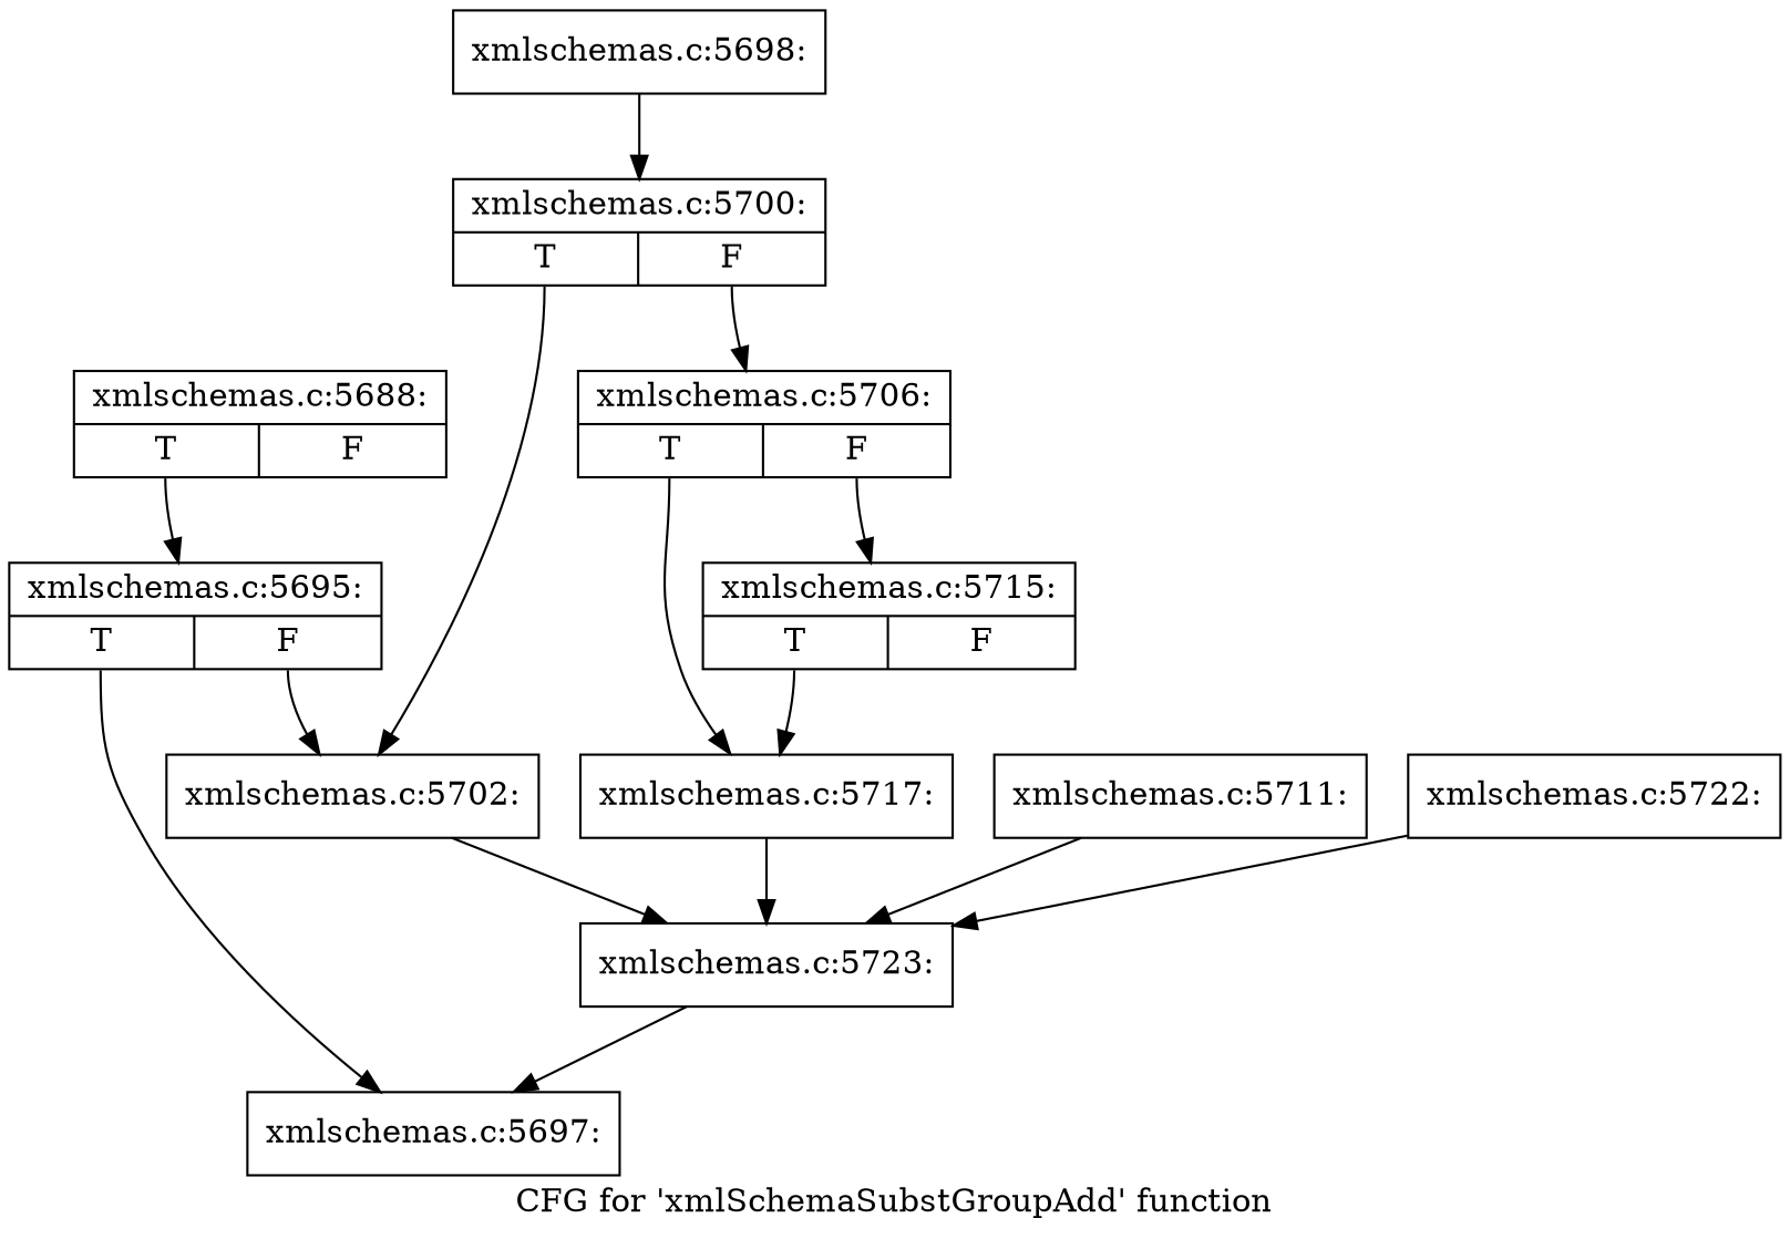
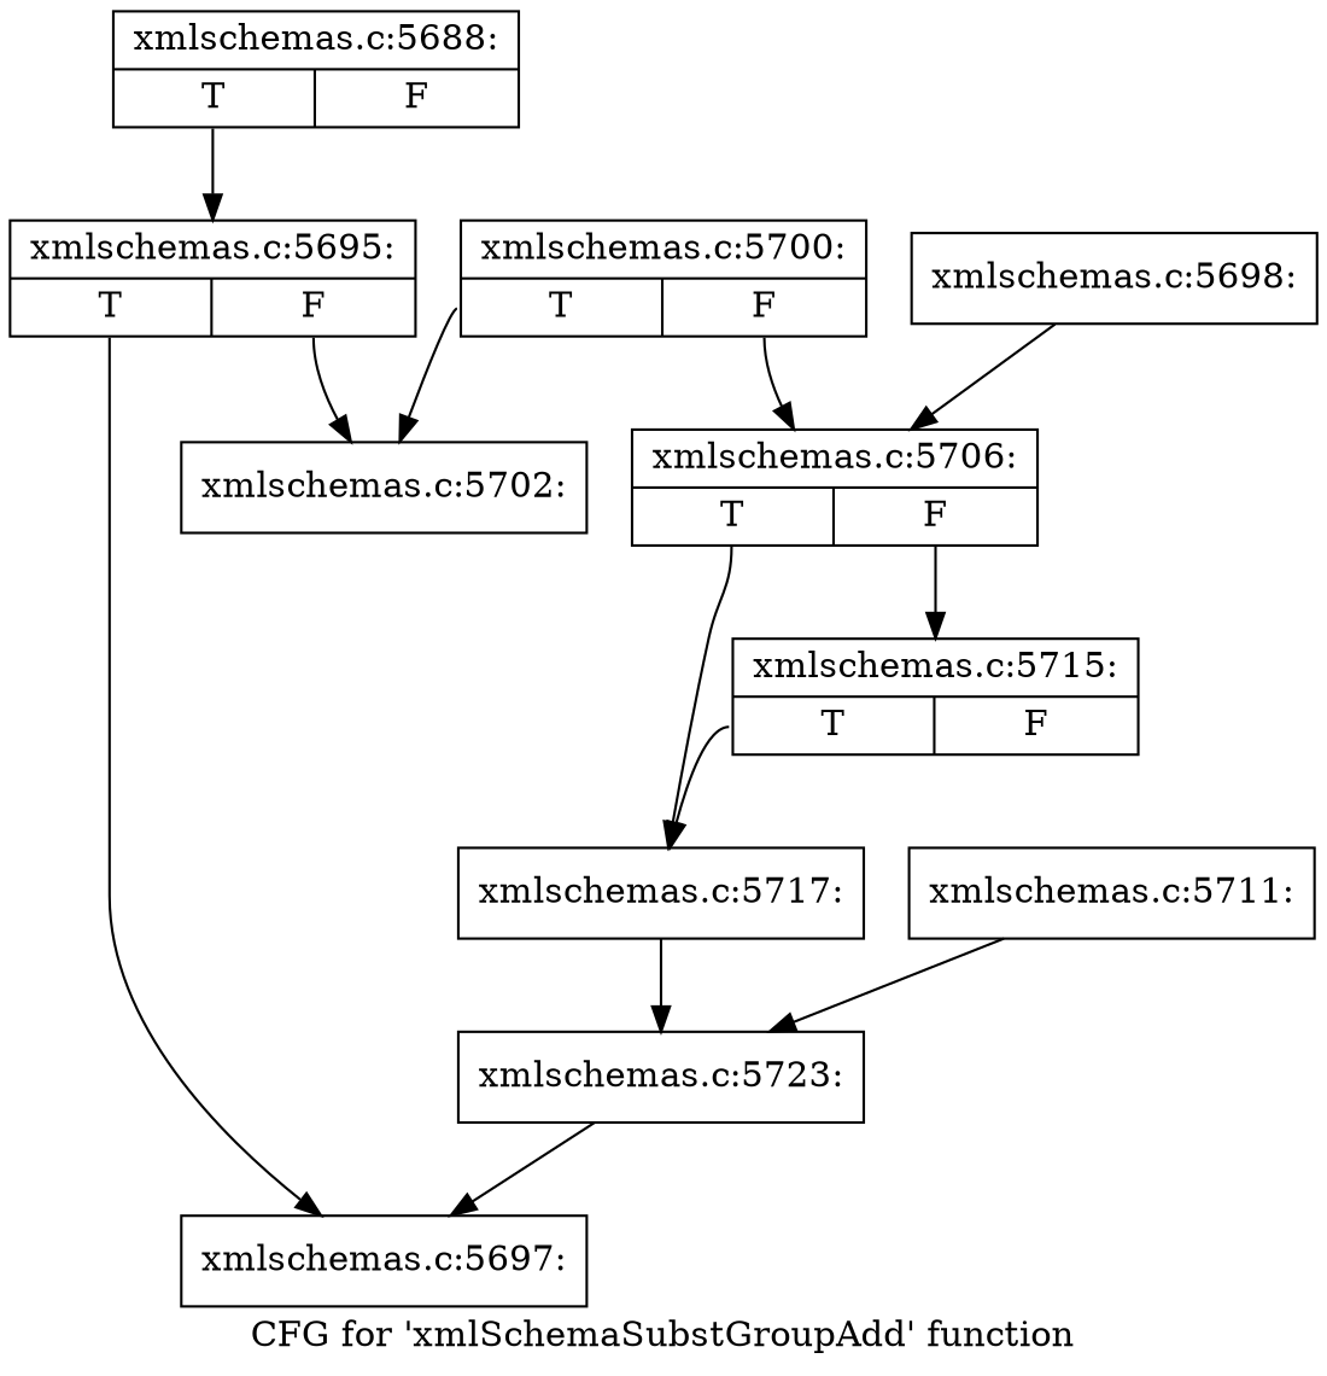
  digraph {
    label="CFG for 'xmlSchemaSubstGroupAdd' function"
    node [shape=record]
    n1 [label="{xmlschemas.c:5688:|{<s0>T|<s1>F}}"]
    n2 [label="{xmlschemas.c:5695:|{<s0>T|<s1>F}}"]
    n3 [label="{xmlschemas.c:5697:}"]
    n4 [label="{xmlschemas.c:5702:}"]
    n5 [label="{xmlschemas.c:5700:|{<s0>T|<s1>F}}"]
    n6 [label="{xmlschemas.c:5706:|{<s0>T|<s1>F}}"]
    n7 [label="{xmlschemas.c:5698:}"]
    n8 [label="{xmlschemas.c:5723:}"]
    n9 [label="{xmlschemas.c:5715:|{<s0>T|<s1>F}}"]
    n10 [label="{xmlschemas.c:5717:}"]
    n11 [label="{xmlschemas.c:5711:}"]
-   n12 [label="{xmlschemas.c:5722:}"]
    n1 -> n2 [tailport=s0]
    n2 -> n3 [tailport=s0]
    n2 -> n4 [tailport=s1]
-   n4 -> n8
    n5 -> n4 [tailport=s0]
    n5 -> n6 [tailport=s1]
    n6 -> n9 [tailport=s1]
    n6 -> n10 [tailport=s0]
-   n7 -> n5
+   n7 -> n6
    n8 -> n3
    n9 -> n10 [tailport=s0]
    n10 -> n8
    n11 -> n8
-   n12 -> n8
  }
